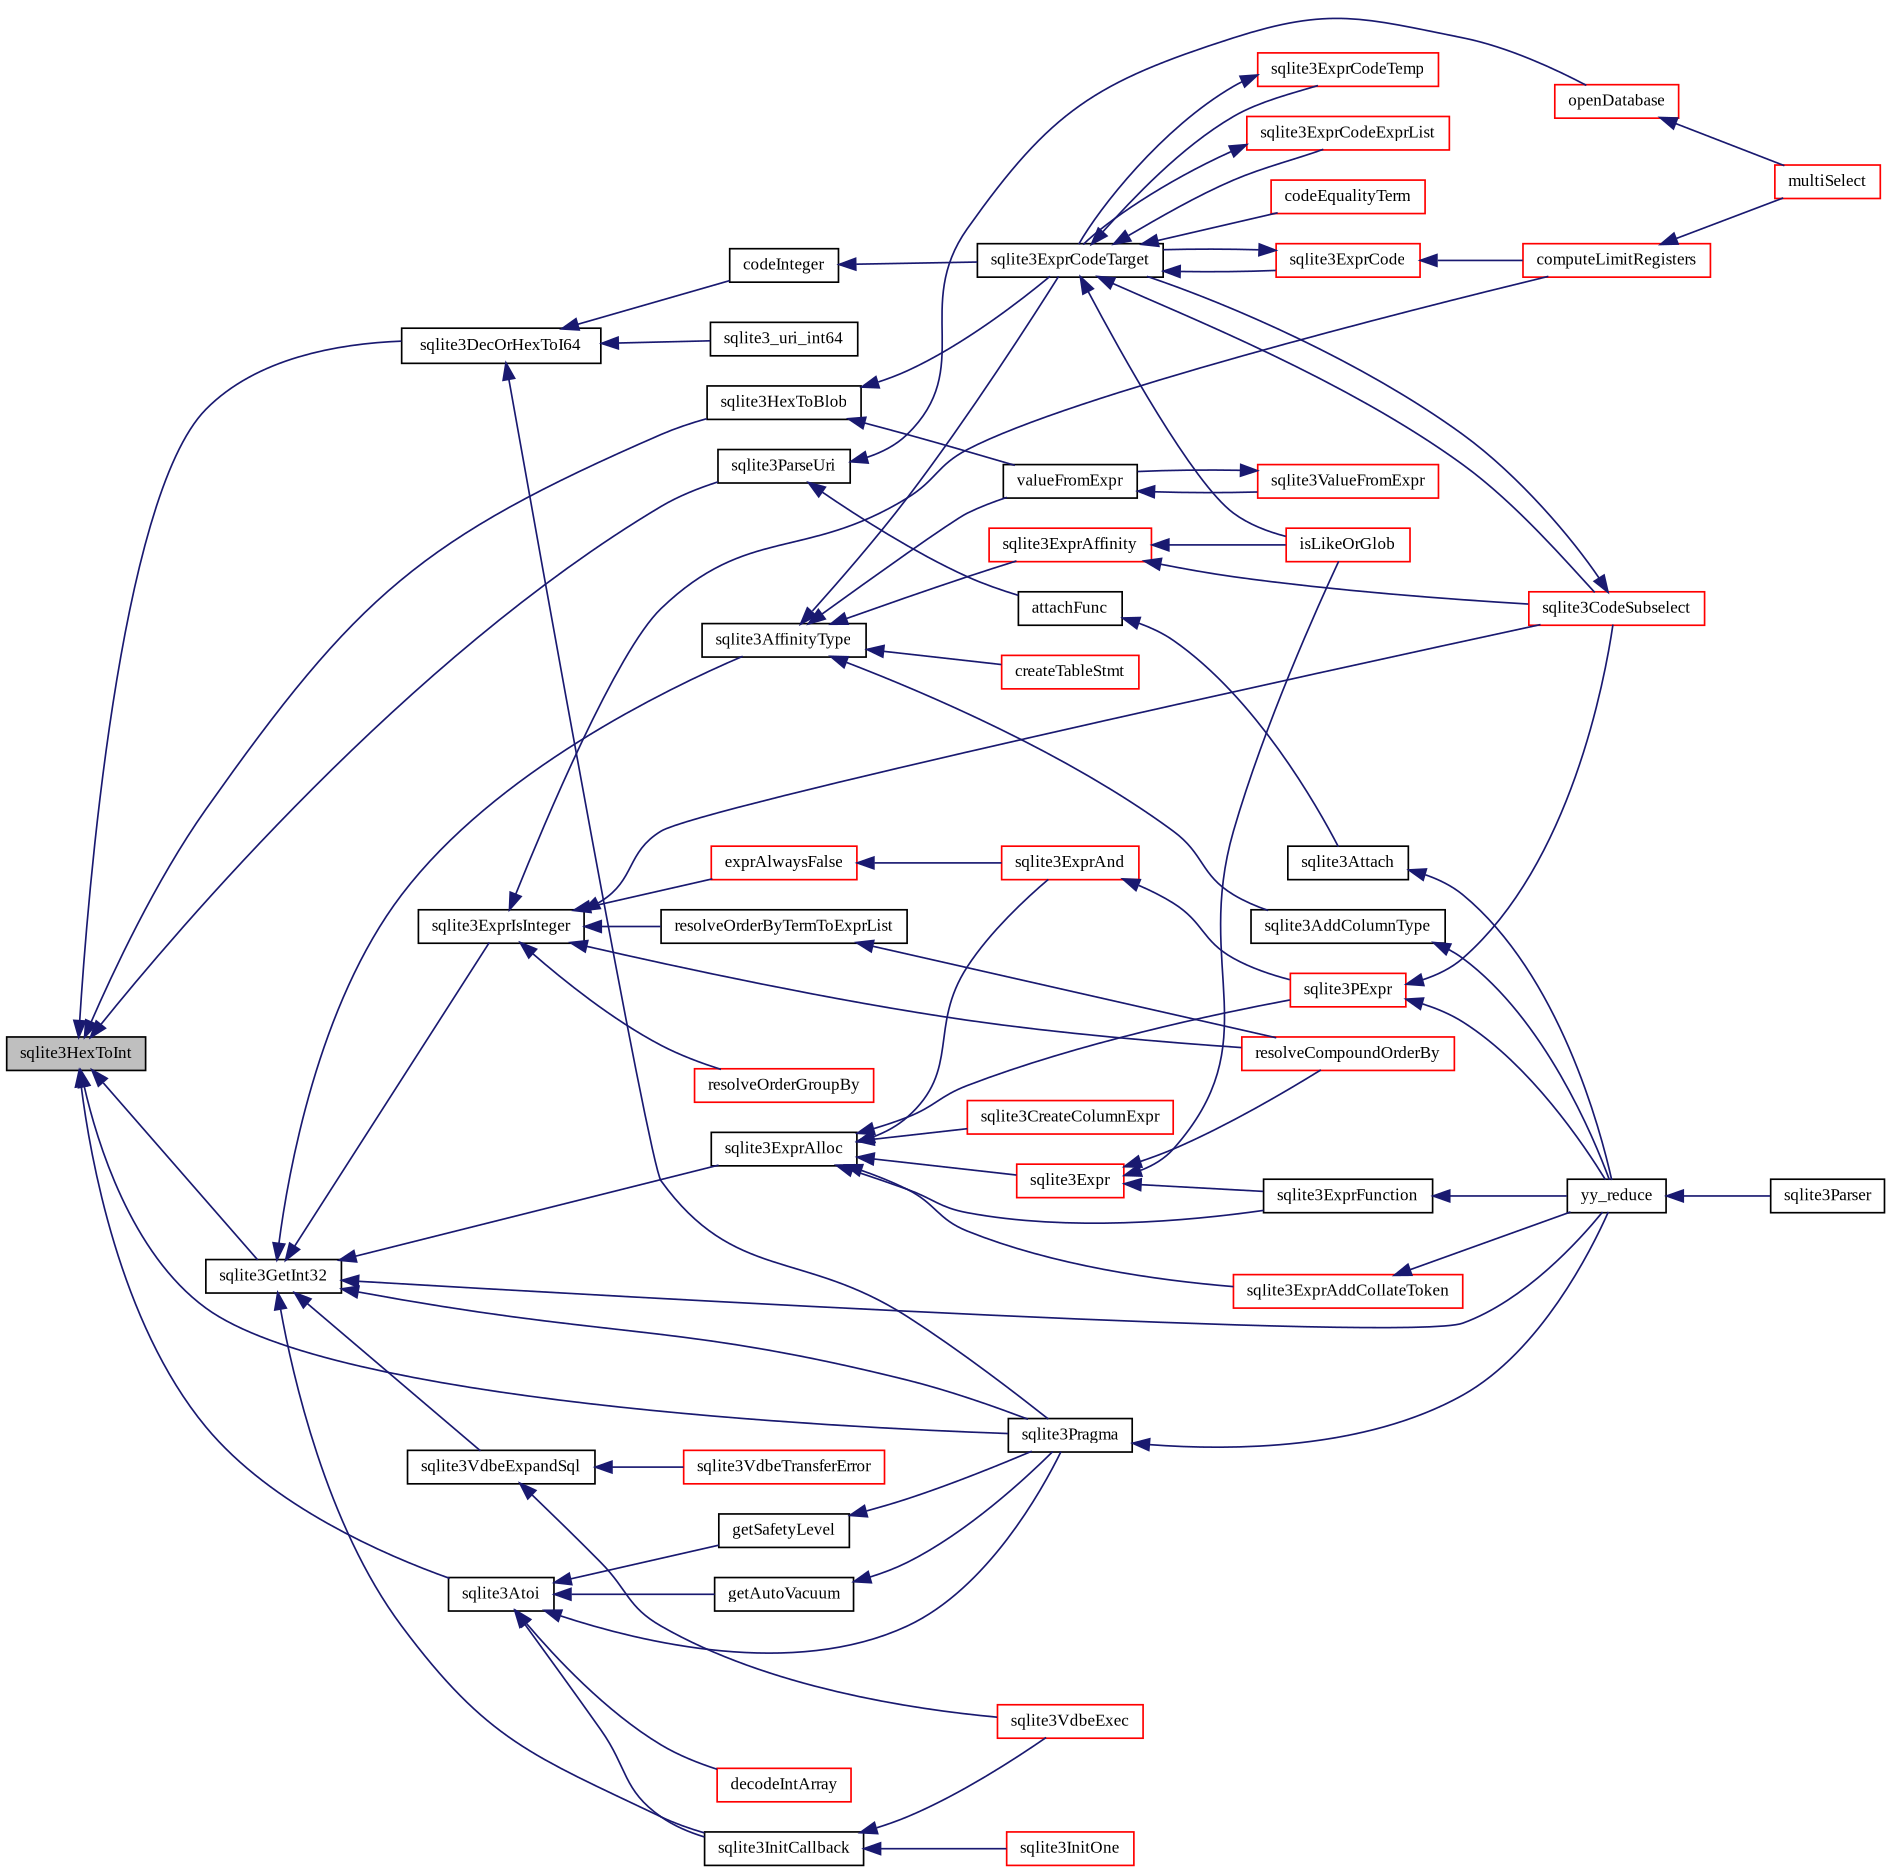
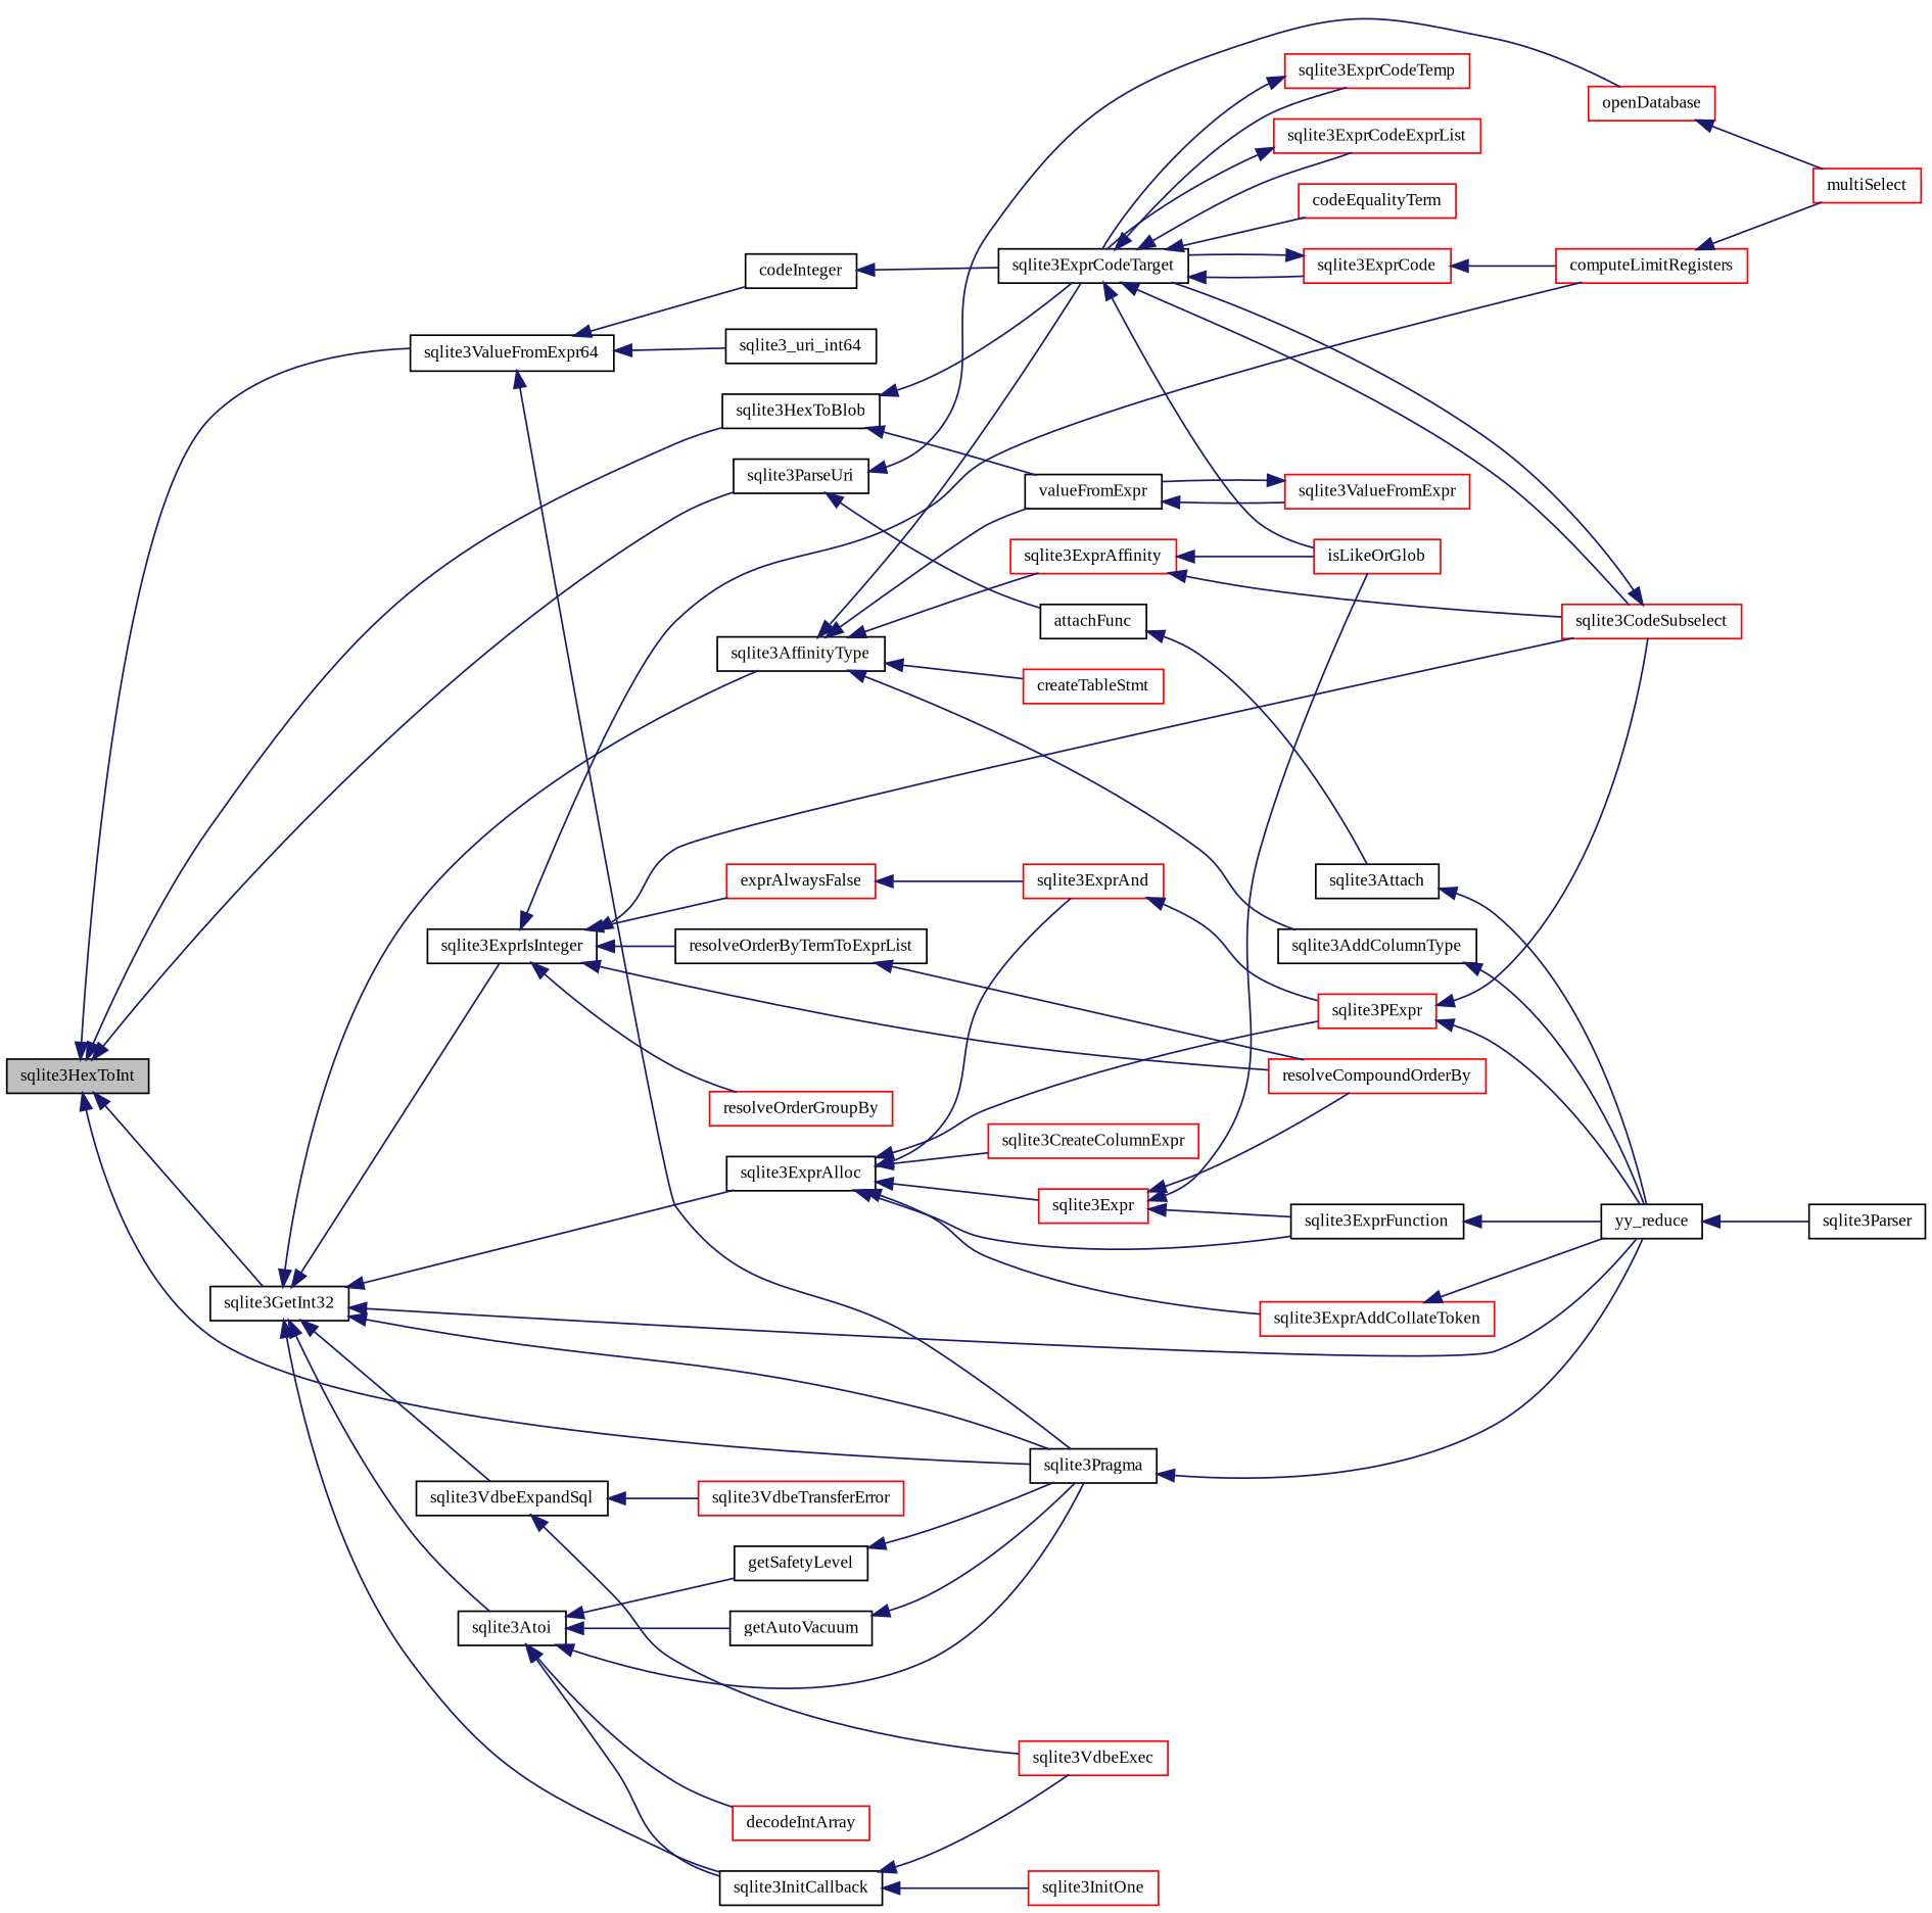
  digraph {
    fontname="Liberation Serif"
    rankdir=LR
    node [color=black fillcolor=white fontname="Liberation Serif" fontsize=10 shape=record style=filled]
    edge [color=midnightblue dir=back fontname="Liberation Serif" fontsize=10 labelfontname=FreeSans labelfontsize=10 style=solid]
    n1 [fillcolor=grey75 fontcolor=black height=0.2 label=sqlite3HexToInt width=0.4]
-   n2 [height=0.2 label=sqlite3DecOrHexToI64 width=0.4]
+   n2 [height=0.2 label=sqlite3ValueFromExpr64 width=0.4]
    n3 [height=0.2 label=sqlite3Pragma width=0.4]
    n4 [height=0.2 label=sqlite3GetInt32 width=0.4]
    n5 [height=0.2 label=sqlite3HexToBlob width=0.4]
    n6 [height=0.2 label=sqlite3ParseUri width=0.4]
    n7 [height=0.2 label=codeInteger width=0.4]
    n8 [height=0.2 label=sqlite3_uri_int64 width=0.4]
    n9 [height=0.2 label=yy_reduce width=0.4]
    n10 [height=0.2 label=sqlite3Atoi width=0.4]
    n11 [height=0.2 label=sqlite3InitCallback width=0.4]
    n12 [height=0.2 label=sqlite3VdbeExpandSql width=0.4]
    n13 [height=0.2 label=sqlite3ExprAlloc width=0.4]
    n14 [height=0.2 label=sqlite3ExprIsInteger width=0.4]
    n15 [height=0.2 label=sqlite3AffinityType width=0.4]
    n16 [height=0.2 label=sqlite3ExprCodeTarget width=0.4]
    n17 [height=0.2 label=valueFromExpr width=0.4]
    n18 [height=0.2 label=attachFunc width=0.4]
    n19 [color=red height=0.2 label=openDatabase width=0.4]
    n20 [color=red height=0.2 label=sqlite3CodeSubselect width=0.4]
    n21 [color=red height=0.2 label=sqlite3ExprCodeTemp width=0.4]
    n22 [color=red height=0.2 label=sqlite3ExprCode width=0.4]
    n23 [color=red height=0.2 label=sqlite3ExprCodeExprList width=0.4]
    n24 [color=red height=0.2 label=isLikeOrGlob width=0.4]
    n25 [color=red height=0.2 label=codeEqualityTerm width=0.4]
    n26 [color=red height=0.2 label=computeLimitRegisters width=0.4]
    n27 [color=red height=0.2 label=multiSelect width=0.4]
    n28 [height=0.2 label=sqlite3Parser width=0.4]
    n29 [color=red height=0.2 label=decodeIntArray width=0.4]
    n30 [height=0.2 label=getSafetyLevel width=0.4]
    n31 [height=0.2 label=getAutoVacuum width=0.4]
    n32 [color=red height=0.2 label=sqlite3VdbeExec width=0.4]
    n33 [color=red height=0.2 label=sqlite3InitOne width=0.4]
    n34 [color=red height=0.2 label=sqlite3VdbeTransferError width=0.4]
    n35 [color=red height=0.2 label=sqlite3CreateColumnExpr width=0.4]
    n36 [color=red height=0.2 label=sqlite3ExprAddCollateToken width=0.4]
    n37 [color=red height=0.2 label=sqlite3Expr width=0.4]
    n38 [color=red height=0.2 label=sqlite3PExpr width=0.4]
    n39 [color=red height=0.2 label=sqlite3ExprAnd width=0.4]
    n40 [height=0.2 label=sqlite3ExprFunction width=0.4]
    n41 [color=red height=0.2 label=resolveCompoundOrderBy width=0.4]
    n42 [height=0.2 label=resolveOrderByTermToExprList width=0.4]
    n43 [color=red height=0.2 label=resolveOrderGroupBy width=0.4]
    n44 [color=red height=0.2 label=exprAlwaysFalse width=0.4]
    n45 [color=red height=0.2 label=sqlite3ExprAffinity width=0.4]
    n46 [height=0.2 label=sqlite3AddColumnType width=0.4]
    n47 [color=red height=0.2 label=createTableStmt width=0.4]
    n48 [color=red height=0.2 label=sqlite3ValueFromExpr width=0.4]
    n49 [height=0.2 label=sqlite3Attach width=0.4]
    n1 -> n2
    n1 -> n3
    n1 -> n4
    n1 -> n5
    n1 -> n6
    n2 -> n3
    n2 -> n7
    n2 -> n8
    n3 -> n9
    n4 -> n3
    n4 -> n9
-   n1 -> n10
+   n4 -> n10
    n4 -> n11
    n4 -> n12
    n4 -> n13
    n4 -> n14
    n4 -> n15
    n5 -> n16
    n5 -> n17
    n6 -> n18
    n6 -> n19
    n7 -> n16
    n9 -> n28
    n10 -> n3
    n10 -> n11
    n10 -> n29
    n10 -> n30
    n10 -> n31
    n11 -> n32
    n11 -> n33
    n12 -> n32
    n12 -> n34
    n13 -> n35
    n13 -> n36
    n13 -> n37
    n13 -> n38
    n13 -> n39
    n13 -> n40
    n14 -> n20
    n14 -> n26
    n14 -> n41
    n14 -> n42
    n14 -> n43
    n14 -> n44
    n15 -> n16
    n15 -> n17
    n15 -> n45
    n15 -> n46
    n15 -> n47
    n16 -> n20
    n16 -> n21
    n16 -> n22
    n16 -> n23
    n16 -> n24
    n16 -> n25
    n17 -> n48
    n18 -> n49
    n19 -> n27
    n20 -> n16
    n21 -> n16
    n22 -> n16
    n22 -> n26
    n23 -> n16
    n26 -> n27
    n30 -> n3
    n31 -> n3
    n36 -> n9
    n37 -> n24
    n37 -> n40
    n37 -> n41
    n38 -> n9
    n38 -> n20
    n39 -> n38
    n40 -> n9
    n42 -> n41
    n44 -> n39
    n45 -> n20
    n45 -> n24
    n46 -> n9
    n48 -> n17
    n49 -> n9
  }
